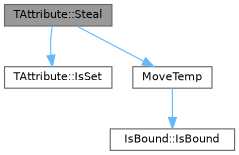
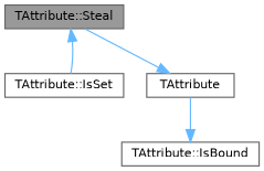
  digraph {
    rankdir=TB
    node [color=grey40 fillcolor=white fontname=Helvetica fontsize=10 shape=box style=filled]
    edge [color=steelblue1 fontname=Helvetica fontsize=10 labelfontname=Helvetica labelfontsize=10 style=solid]
    n1 [color=gray40 fillcolor=grey60 fontcolor=black height=0.2 label="TAttribute::Steal" width=0.4]
    n2 [height=0.2 label="TAttribute::IsSet" width=0.4]
-   n3 [height=0.2 label=MoveTemp width=0.4]
-   n4 [height=0.2 label="IsBound::IsBound" width=0.4]
-   n1 -> n2
+   n3 [height=0.2 label=TAttribute width=0.4]
+   n4 [height=0.2 label="TAttribute::IsBound" width=0.4]
+   n2 -> n1
    n1 -> n3
    n3 -> n4
  }
